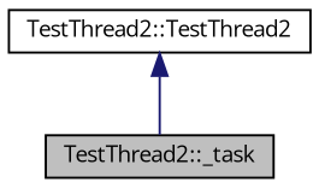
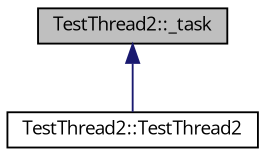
  digraph {
    rankdir=TB
    fontname="Open Sans"
    node [color=black fontname="Open Sans" fontsize=10 shape=record style=filled]
    n1 [fillcolor=grey75 fontcolor=black height=0.2 label="TestThread2::_task" width=0.4]
    n2 [fillcolor=white height=0.2 label="TestThread2::TestThread2" width=0.4]
-   n2 -> n1 [color=midnightblue dir=back fontname="Open Sans" fontsize=10 labelfontname=Helvetica labelfontsize=10 style=solid]
+   n1 -> n2 [color=midnightblue dir=back fontname="Open Sans" fontsize=10 labelfontname=Helvetica labelfontsize=10 style=solid]
  }
